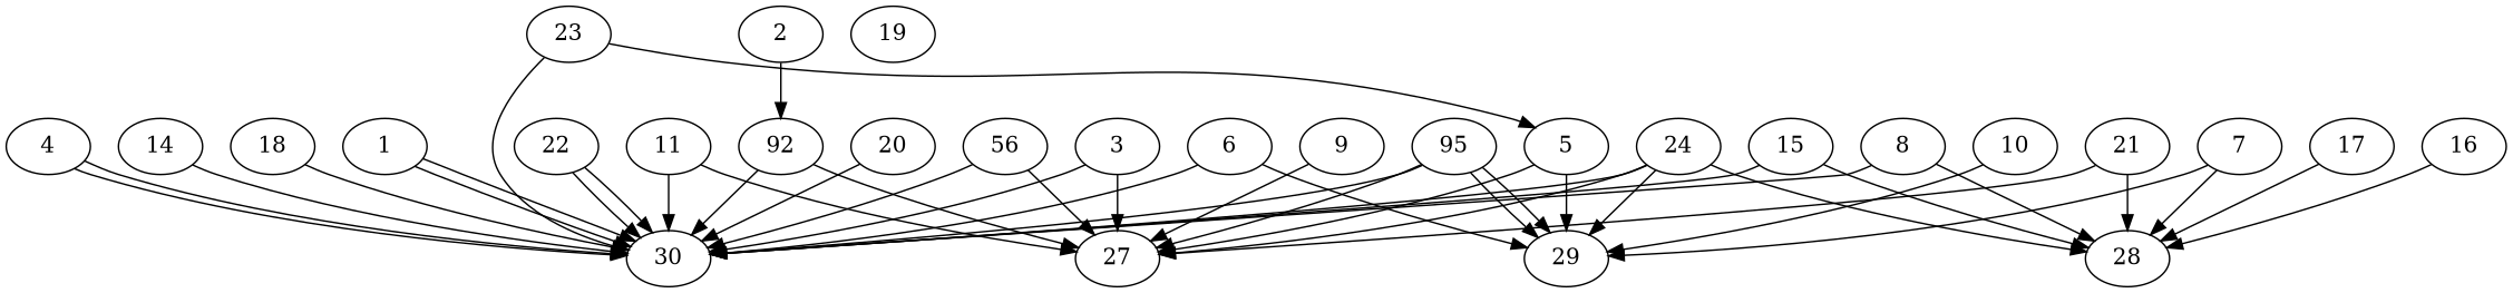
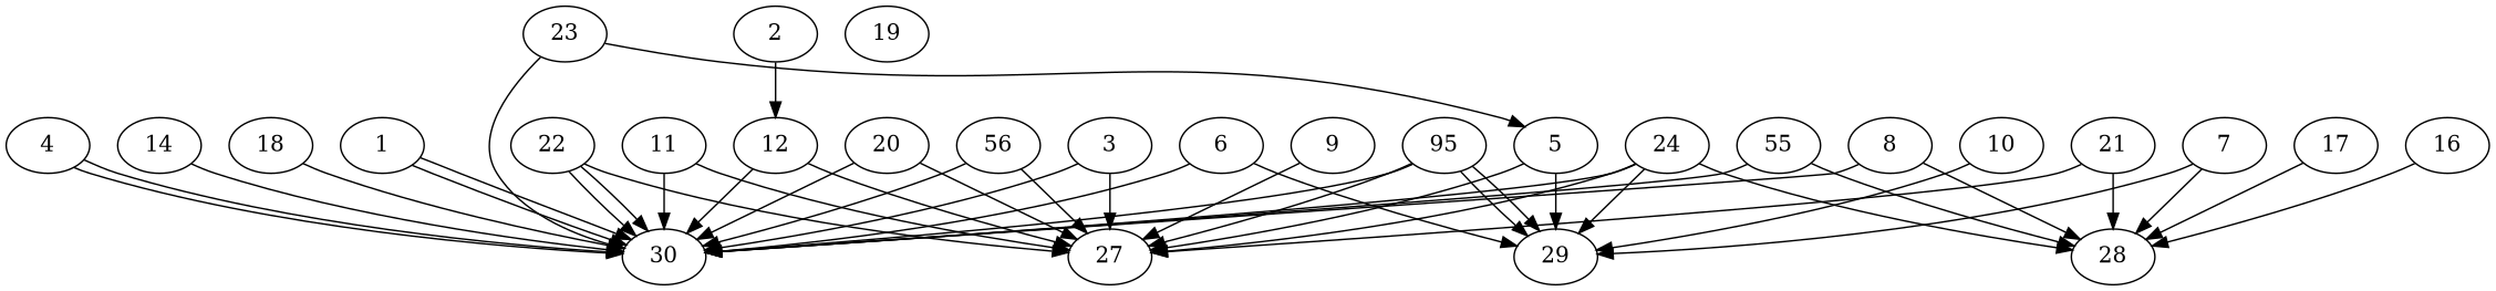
  digraph {
    node [alpha=0.09]
    1 [alpha=0.10 expect_size=36082688]
    30 [alpha=0.05 expect_size=28983296]
    2 [alpha=0.13 expect_size=10414080]
-   12 [alpha=0.10 expect_size=13043712 label=92]
+   12 [alpha=0.10 expect_size=13043712]
    3 [alpha=0.11 expect_size=8458240]
    27 [expect_size=37316608]
    4 [alpha=0.19 expect_size=6220800]
    5 [alpha=0.18 expect_size=20574208]
    29 [alpha=0.03 expect_size=44409856]
    6 [alpha=0.04 expect_size=36419584]
    7 [alpha=0.04 expect_size=31187968]
    28 [alpha=0.16 expect_size=12121088]
    8 [alpha=0.16 expect_size=25948160]
    9 [alpha=0.04 expect_size=6601728]
    10 [alpha=0.19 expect_size=38468608]
    11 [expect_size=37097472]
    14 [alpha=0.13 expect_size=22623232]
-   15 [alpha=0.03 expect_size=20296704]
+   15 [alpha=0.03 expect_size=20296704 label=55]
    16 [alpha=0.17 expect_size=16510976]
    17 [expect_size=25579520]
    18 [alpha=0.14 expect_size=35742720]
    19 [alpha=0.13 expect_size=26853376]
    20 [alpha=0.04 expect_size=36856832]
    21 [alpha=0.08 expect_size=35461120]
    22 [alpha=0.14 expect_size=9625600]
    23 [alpha=0.01 expect_size=32194560]
    24 [expect_size=7342080]
    n28 [alpha=0.03 expect_size=37931008 label=95]
    n29 [alpha=0.10 expect_size=43937792 label=56]
    1 -> 30
    1 -> 30
    2 -> 12
    12 -> 30
    12 -> 27
    3 -> 30
    3 -> 27
    4 -> 30
    4 -> 30
    5 -> 27
    5 -> 29
    6 -> 30
    6 -> 29
    7 -> 29
    7 -> 28
    8 -> 30
    8 -> 28
    9 -> 27
    10 -> 29
    11 -> 30
    11 -> 27
    14 -> 30
    15 -> 30
    15 -> 28
    16 -> 28
    17 -> 28
    18 -> 30
    20 -> 30
+   20 -> 27
    21 -> 27
    21 -> 28
    22 -> 30
    22 -> 30
+   22 -> 27
    23 -> 30
    23 -> 5
    24 -> 30
    24 -> 27
    24 -> 29
    24 -> 28
    n28 -> 30
    n28 -> 27
    n28 -> 29
    n28 -> 29
    n29 -> 30
    n29 -> 27
  }
